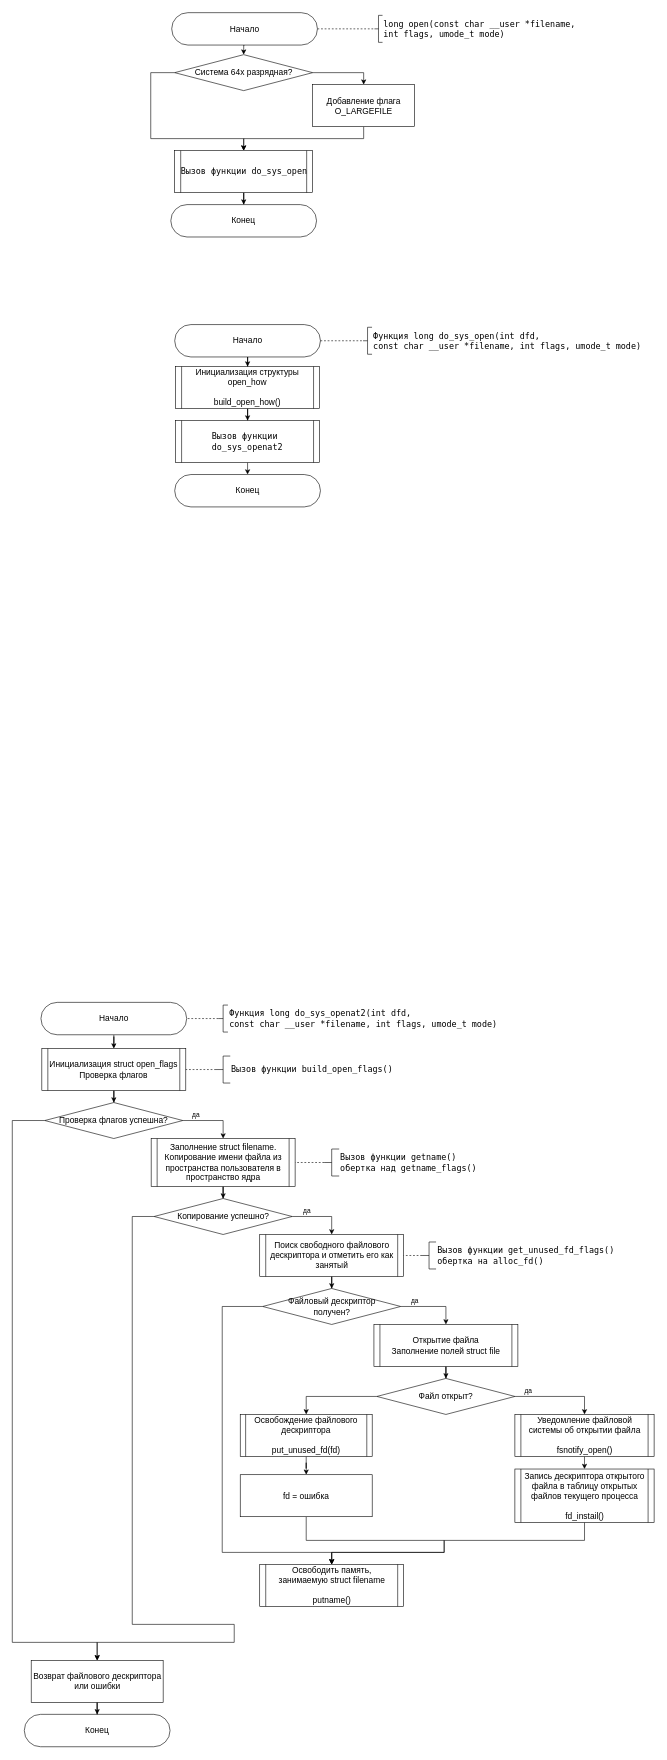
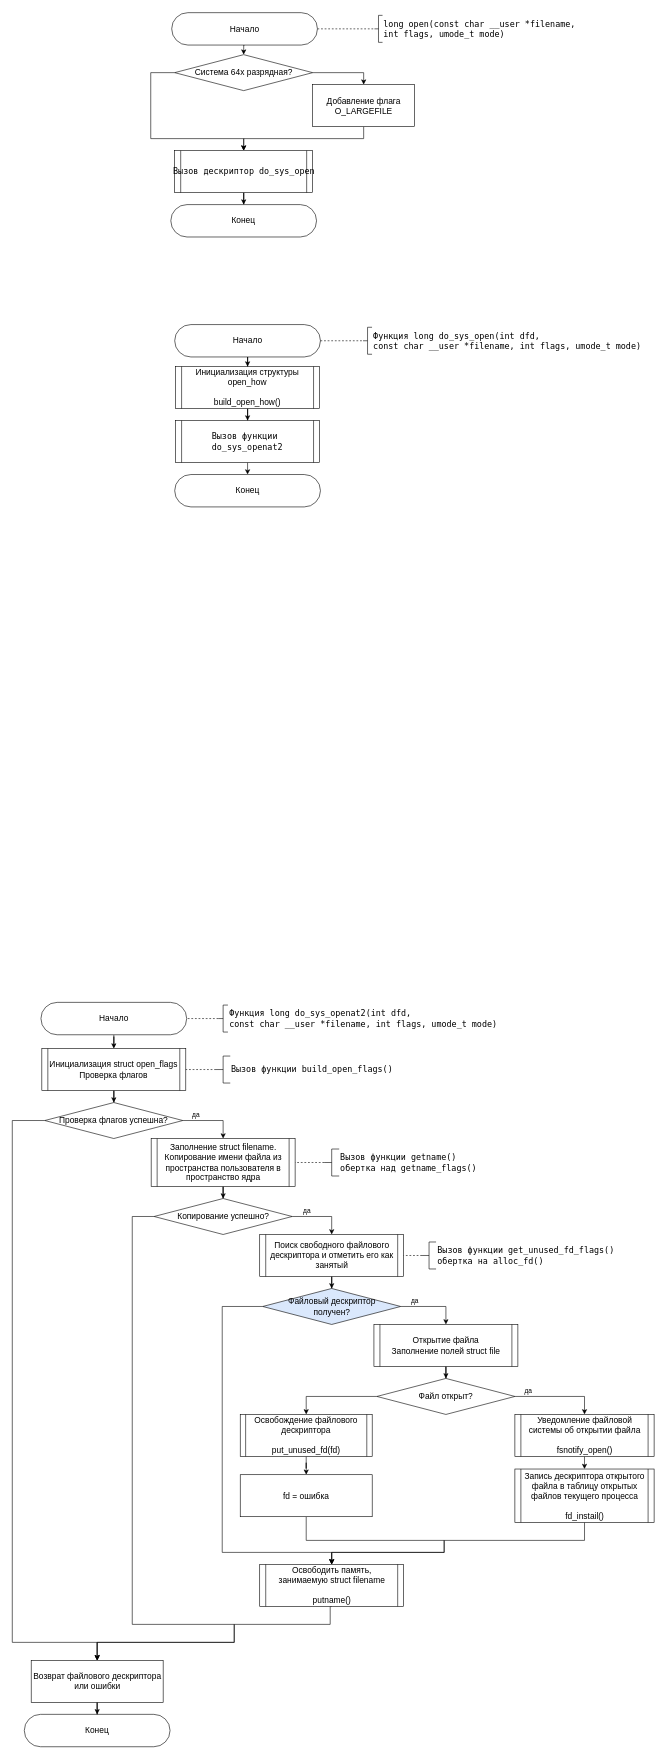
  <mxCell id="0" />
  <mxCell id="1" parent="0" />
  <mxCell id="2" style="edgeStyle=orthogonalEdgeStyle;rounded=0;orthogonalLoop=1;jettySize=auto;html=1;exitX=0.5;exitY=1;exitDx=0;exitDy=0;entryX=0.5;entryY=0;entryDx=0;entryDy=0;" parent="1" source="4" target="8" edge="1"><mxGeometry relative="1" as="geometry" /></mxCell>
  <mxCell id="3" style="edgeStyle=orthogonalEdgeStyle;rounded=0;orthogonalLoop=1;jettySize=auto;html=1;exitX=1;exitY=0.5;exitDx=0;exitDy=0;entryX=0;entryY=0.5;entryDx=0;entryDy=0;entryPerimeter=0;endArrow=none;endFill=0;dashed=1;" parent="1" source="4" target="5" edge="1"><mxGeometry relative="1" as="geometry" /></mxCell>
  <mxCell id="4" value="Начало" style="rounded=1;whiteSpace=wrap;html=1;arcSize=50;fontSize=14;" parent="1" vertex="1"><mxGeometry x="285.75" y="20" width="243" height="54" as="geometry" /></mxCell>
  <mxCell id="5" value="&lt;pre&gt;long open(const char __user *filename, &lt;br/&gt;int flags, umode_t mode)&lt;/pre&gt;" style="strokeWidth=1;html=1;shape=mxgraph.flowchart.annotation_2;align=left;labelPosition=right;pointerEvents=1;fontSize=14;" parent="1" vertex="1"><mxGeometry x="623.75" y="24.5" width="13.5" height="45" as="geometry" /></mxCell>
  <mxCell id="6" style="edgeStyle=orthogonalEdgeStyle;rounded=0;orthogonalLoop=1;jettySize=auto;html=1;exitX=1;exitY=0.5;exitDx=0;exitDy=0;" parent="1" source="8" target="10" edge="1"><mxGeometry relative="1" as="geometry" /></mxCell>
  <mxCell id="7" style="edgeStyle=orthogonalEdgeStyle;rounded=0;orthogonalLoop=1;jettySize=auto;html=1;entryX=0.5;entryY=0;entryDx=0;entryDy=0;" parent="1" source="8" target="16" edge="1"><mxGeometry relative="1" as="geometry"><Array as="points"><mxPoint x="250.75" y="120" /><mxPoint x="250.75" y="230" /><mxPoint x="405.75" y="230" /></Array></mxGeometry></mxCell>
  <mxCell id="8" value="Система 64х разрядная?" style="rhombus;whiteSpace=wrap;html=1;fontSize=14;" parent="1" vertex="1"><mxGeometry x="290.75" y="90" width="230" height="60" as="geometry" /></mxCell>
  <mxCell id="9" style="edgeStyle=orthogonalEdgeStyle;rounded=0;orthogonalLoop=1;jettySize=auto;html=1;entryX=0.5;entryY=0;entryDx=0;entryDy=0;" parent="1" source="10" target="16" edge="1"><mxGeometry relative="1" as="geometry"><mxPoint x="420.75" y="240" as="targetPoint" /><Array as="points"><mxPoint x="605.75" y="230" /><mxPoint x="405.75" y="230" /></Array></mxGeometry></mxCell>
  <mxCell id="10" value="Добавление флага O_LARGEFILE" style="rounded=0;whiteSpace=wrap;html=1;fontSize=14;" parent="1" vertex="1"><mxGeometry x="520.75" y="140" width="170" height="70" as="geometry" /></mxCell>
  <mxCell id="11" value="Конец" style="rounded=1;whiteSpace=wrap;html=1;arcSize=50;fontSize=14;" parent="1" vertex="1"><mxGeometry x="40" y="2857" width="243" height="54" as="geometry" /></mxCell>
  <mxCell id="12" value="&lt;pre&gt;Функция long do_sys_open(int dfd,&lt;br&gt;const char __user *filename, int flags, umode_t mode)&lt;/pre&gt;" style="strokeWidth=1;html=1;shape=mxgraph.flowchart.annotation_2;align=left;labelPosition=right;pointerEvents=1;fontSize=14;" parent="1" vertex="1"><mxGeometry x="604.75" y="544.5" width="15" height="45" as="geometry" /></mxCell>
  <mxCell id="13" style="edgeStyle=orthogonalEdgeStyle;rounded=0;orthogonalLoop=1;jettySize=auto;html=1;exitX=0;exitY=0.5;exitDx=0;exitDy=0;exitPerimeter=0;dashed=1;endArrow=none;endFill=0;entryX=1;entryY=0.5;entryDx=0;entryDy=0;" parent="1" source="14" target="27" edge="1"><mxGeometry relative="1" as="geometry"><mxPoint x="28.5" y="2307" as="targetPoint" /><Array as="points"><mxPoint x="333.5" y="1697" /><mxPoint x="333.5" y="1697" /></Array></mxGeometry></mxCell>
  <mxCell id="14" value="&lt;pre&gt;Функция long do_sys_openat2(int dfd,&lt;br&gt;const char __user *filename, int flags, umode_t mode)&lt;/pre&gt;" style="strokeWidth=1;html=1;shape=mxgraph.flowchart.annotation_2;align=left;labelPosition=right;pointerEvents=1;fontSize=14;" parent="1" vertex="1"><mxGeometry x="363.5" y="1674.5" width="16" height="45" as="geometry" /></mxCell>
  <mxCell id="15" style="edgeStyle=orthogonalEdgeStyle;rounded=0;orthogonalLoop=1;jettySize=auto;html=1;entryX=0.5;entryY=0;entryDx=0;entryDy=0;" parent="1" source="16" target="17" edge="1"><mxGeometry relative="1" as="geometry" /></mxCell>
- <mxCell id="16" value="&lt;pre&gt;Вызов функции do_sys_open&lt;/pre&gt;" style="shape=process;whiteSpace=wrap;html=1;backgroundOutline=1;fontSize=14;size=0.042;" parent="1" vertex="1"><mxGeometry x="290.75" y="250" width="230" height="70" as="geometry" /></mxCell>
+ <mxCell id="16" value="&lt;pre&gt;Вызов дескриптор do_sys_open&lt;/pre&gt;" style="shape=process;whiteSpace=wrap;html=1;backgroundOutline=1;fontSize=14;size=0.042;" parent="1" vertex="1"><mxGeometry x="290.75" y="250" width="230" height="70" as="geometry" /></mxCell>
  <mxCell id="17" value="Конец" style="rounded=1;whiteSpace=wrap;html=1;arcSize=50;fontSize=14;" parent="1" vertex="1"><mxGeometry x="284.25" y="340" width="243" height="54" as="geometry" /></mxCell>
  <mxCell id="18" style="edgeStyle=orthogonalEdgeStyle;rounded=0;orthogonalLoop=1;jettySize=auto;html=1;entryX=0.5;entryY=0;entryDx=0;entryDy=0;" parent="1" source="19" target="22" edge="1"><mxGeometry relative="1" as="geometry" /></mxCell>
  <mxCell id="19" value="Начало" style="rounded=1;whiteSpace=wrap;html=1;arcSize=50;fontSize=14;" parent="1" vertex="1"><mxGeometry x="290.75" y="540" width="243" height="54" as="geometry" /></mxCell>
  <mxCell id="20" style="edgeStyle=orthogonalEdgeStyle;rounded=0;orthogonalLoop=1;jettySize=auto;html=1;exitX=1;exitY=0.5;exitDx=0;exitDy=0;entryX=0;entryY=0.5;entryDx=0;entryDy=0;entryPerimeter=0;endArrow=none;endFill=0;dashed=1;" parent="1" source="19" target="12" edge="1"><mxGeometry relative="1" as="geometry"><mxPoint x="545.25" y="157" as="sourcePoint" /><mxPoint x="640.25" y="157" as="targetPoint" /></mxGeometry></mxCell>
  <mxCell id="21" style="edgeStyle=orthogonalEdgeStyle;rounded=0;orthogonalLoop=1;jettySize=auto;html=1;entryX=0.5;entryY=0;entryDx=0;entryDy=0;" parent="1" source="22" target="24" edge="1"><mxGeometry relative="1" as="geometry" /></mxCell>
  <mxCell id="22" value="Инициализация структуры open_how&lt;br&gt;&lt;br&gt;build_open_how()" style="shape=process;whiteSpace=wrap;html=1;backgroundOutline=1;fontSize=14;size=0.042;" parent="1" vertex="1"><mxGeometry x="292.25" y="610" width="240" height="70" as="geometry" /></mxCell>
  <mxCell id="23" style="edgeStyle=orthogonalEdgeStyle;rounded=0;orthogonalLoop=1;jettySize=auto;html=1;exitX=0.5;exitY=1;exitDx=0;exitDy=0;entryX=0.5;entryY=0;entryDx=0;entryDy=0;" parent="1" source="24" target="25" edge="1"><mxGeometry relative="1" as="geometry" /></mxCell>
  <mxCell id="24" value="&lt;pre&gt;Вызов функции &lt;br&gt;do_sys_openat2&lt;br&gt;&lt;/pre&gt;" style="shape=process;whiteSpace=wrap;html=1;backgroundOutline=1;fontSize=14;size=0.042;" parent="1" vertex="1"><mxGeometry x="292.25" y="700" width="240" height="70" as="geometry" /></mxCell>
  <mxCell id="25" value="Конец" style="rounded=1;whiteSpace=wrap;html=1;arcSize=50;fontSize=14;" parent="1" vertex="1"><mxGeometry x="290.75" y="790" width="243" height="54" as="geometry" /></mxCell>
  <mxCell id="26" style="edgeStyle=orthogonalEdgeStyle;rounded=0;orthogonalLoop=1;jettySize=auto;html=1;entryX=0.5;entryY=0;entryDx=0;entryDy=0;" parent="1" source="27" target="29" edge="1"><mxGeometry relative="1" as="geometry" /></mxCell>
  <mxCell id="27" value="Начало" style="rounded=1;whiteSpace=wrap;html=1;arcSize=50;fontSize=14;" parent="1" vertex="1"><mxGeometry x="67.75" y="1670" width="243" height="54" as="geometry" /></mxCell>
  <mxCell id="28" style="edgeStyle=orthogonalEdgeStyle;rounded=0;orthogonalLoop=1;jettySize=auto;html=1;entryX=0.5;entryY=0;entryDx=0;entryDy=0;" parent="1" source="29" target="35" edge="1"><mxGeometry relative="1" as="geometry" /></mxCell>
  <mxCell id="29" value="&lt;div&gt;Инициализация struct open_flags&lt;/div&gt;&lt;div&gt;Проверка флагов&lt;br&gt;&lt;/div&gt;" style="shape=process;whiteSpace=wrap;html=1;backgroundOutline=1;fontSize=14;size=0.042;" parent="1" vertex="1"><mxGeometry x="69.25" y="1747" width="240" height="70" as="geometry" /></mxCell>
  <mxCell id="30" value="&lt;pre&gt;Вызов функции build_open_flags()&lt;/pre&gt;" style="strokeWidth=1;html=1;shape=mxgraph.flowchart.annotation_2;align=left;labelPosition=right;pointerEvents=1;fontSize=14;" parent="1" vertex="1"><mxGeometry x="359.62" y="1759.5" width="23.75" height="45" as="geometry" /></mxCell>
  <mxCell id="31" style="edgeStyle=orthogonalEdgeStyle;rounded=0;orthogonalLoop=1;jettySize=auto;html=1;dashed=1;endArrow=none;endFill=0;entryX=1;entryY=0.5;entryDx=0;entryDy=0;exitX=0;exitY=0.5;exitDx=0;exitDy=0;exitPerimeter=0;" parent="1" source="30" target="29" edge="1"><mxGeometry relative="1" as="geometry"><mxPoint x="320.5" y="1707" as="targetPoint" /><mxPoint x="353.5" y="1827" as="sourcePoint" /><Array as="points" /></mxGeometry></mxCell>
  <mxCell id="32" style="edgeStyle=orthogonalEdgeStyle;rounded=0;orthogonalLoop=1;jettySize=auto;html=1;entryX=0.5;entryY=0;entryDx=0;entryDy=0;" parent="1" source="35" target="38" edge="1"><mxGeometry relative="1" as="geometry"><mxPoint x="371.5" y="1919" as="targetPoint" /><Array as="points"><mxPoint x="371.5" y="1867" /></Array></mxGeometry></mxCell>
  <mxCell id="33" value="да" style="edgeLabel;html=1;align=center;verticalAlign=middle;resizable=0;points=[];" parent="32" vertex="1" connectable="0"><mxGeometry x="-0.566" y="2" relative="1" as="geometry"><mxPoint y="-8" as="offset" /></mxGeometry></mxCell>
  <mxCell id="34" style="edgeStyle=orthogonalEdgeStyle;rounded=0;orthogonalLoop=1;jettySize=auto;html=1;entryX=0.5;entryY=0;entryDx=0;entryDy=0;exitX=0;exitY=0.5;exitDx=0;exitDy=0;" parent="1" source="35" target="66" edge="1"><mxGeometry relative="1" as="geometry"><Array as="points"><mxPoint x="20" y="1867" /><mxPoint x="20" y="2737" /><mxPoint x="161" y="2737" /></Array></mxGeometry></mxCell>
  <mxCell id="35" value="Проверка флагов успешна?" style="rhombus;whiteSpace=wrap;html=1;fontSize=14;" parent="1" vertex="1"><mxGeometry x="74.25" y="1837" width="230" height="60" as="geometry" /></mxCell>
  <mxCell id="36" value="&lt;pre&gt;Вызов функции getname()&lt;br&gt;обертка над getname_flags()&lt;/pre&gt;" style="strokeWidth=1;html=1;shape=mxgraph.flowchart.annotation_2;align=left;labelPosition=right;pointerEvents=1;fontSize=14;" parent="1" vertex="1"><mxGeometry x="540" y="1914.5" width="25" height="45" as="geometry" /></mxCell>
  <mxCell id="37" style="edgeStyle=orthogonalEdgeStyle;rounded=0;orthogonalLoop=1;jettySize=auto;html=1;entryX=0.5;entryY=0;entryDx=0;entryDy=0;" parent="1" source="38" target="42" edge="1"><mxGeometry relative="1" as="geometry" /></mxCell>
  <mxCell id="38" value="Заполнение struct filename. Копирование имени файла из пространства пользователя в пространство ядра" style="shape=process;whiteSpace=wrap;html=1;backgroundOutline=1;fontSize=14;size=0.042;" parent="1" vertex="1"><mxGeometry x="251.5" y="1897" width="240" height="80" as="geometry" /></mxCell>
  <mxCell id="39" style="edgeStyle=orthogonalEdgeStyle;rounded=0;orthogonalLoop=1;jettySize=auto;html=1;dashed=1;endArrow=none;endFill=0;entryX=1;entryY=0.5;entryDx=0;entryDy=0;exitX=0;exitY=0.5;exitDx=0;exitDy=0;exitPerimeter=0;" parent="1" source="36" target="38" edge="1"><mxGeometry relative="1" as="geometry"><mxPoint x="319.5" y="1792" as="targetPoint" /><mxPoint x="369.5" y="1792" as="sourcePoint" /><Array as="points" /></mxGeometry></mxCell>
  <mxCell id="40" style="edgeStyle=orthogonalEdgeStyle;rounded=0;orthogonalLoop=1;jettySize=auto;html=1;entryX=0.5;entryY=0;entryDx=0;entryDy=0;exitX=0;exitY=0.5;exitDx=0;exitDy=0;" parent="1" source="42" target="66" edge="1"><mxGeometry relative="1" as="geometry"><mxPoint x="220" y="2629.857" as="targetPoint" /><Array as="points"><mxPoint x="220" y="2027" /><mxPoint x="220" y="2707" /><mxPoint x="390" y="2707" /><mxPoint x="390" y="2737" /><mxPoint x="161" y="2737" /></Array></mxGeometry></mxCell>
  <mxCell id="41" value="да" style="edgeStyle=orthogonalEdgeStyle;rounded=0;orthogonalLoop=1;jettySize=auto;html=1;entryX=0.5;entryY=0;entryDx=0;entryDy=0;exitX=1;exitY=0.5;exitDx=0;exitDy=0;" parent="1" source="42" target="44" edge="1"><mxGeometry x="-0.51" y="10" relative="1" as="geometry"><mxPoint as="offset" /></mxGeometry></mxCell>
  <mxCell id="42" value="Копирование успешно?" style="rhombus;whiteSpace=wrap;html=1;fontSize=14;" parent="1" vertex="1"><mxGeometry x="256.5" y="1997" width="230" height="60" as="geometry" /></mxCell>
  <mxCell id="43" style="edgeStyle=orthogonalEdgeStyle;rounded=0;orthogonalLoop=1;jettySize=auto;html=1;entryX=0.5;entryY=0;entryDx=0;entryDy=0;" parent="1" source="44" target="49" edge="1"><mxGeometry relative="1" as="geometry" /></mxCell>
  <mxCell id="44" value="Поиск свободного файлового дескриптора и отметить его как занятый" style="shape=process;whiteSpace=wrap;html=1;backgroundOutline=1;fontSize=14;size=0.042;" parent="1" vertex="1"><mxGeometry x="432.5" y="2057" width="240" height="70" as="geometry" /></mxCell>
  <mxCell id="45" value="&lt;pre&gt;Вызов функции get_unused_fd_flags()&lt;br/&gt;обертка на alloc_fd()&lt;/pre&gt;" style="strokeWidth=1;html=1;shape=mxgraph.flowchart.annotation_2;align=left;labelPosition=right;pointerEvents=1;fontSize=14;" parent="1" vertex="1"><mxGeometry x="703.12" y="2069.5" width="23.38" height="45" as="geometry" /></mxCell>
  <mxCell id="46" style="edgeStyle=orthogonalEdgeStyle;rounded=0;orthogonalLoop=1;jettySize=auto;html=1;dashed=1;endArrow=none;endFill=0;entryX=1;entryY=0.5;entryDx=0;entryDy=0;exitX=0;exitY=0.5;exitDx=0;exitDy=0;exitPerimeter=0;" parent="1" source="45" target="44" edge="1"><mxGeometry relative="1" as="geometry"><mxPoint x="502" y="1947" as="targetPoint" /><mxPoint x="550" y="1947" as="sourcePoint" /><Array as="points" /></mxGeometry></mxCell>
  <mxCell id="47" value="да" style="edgeStyle=orthogonalEdgeStyle;rounded=0;orthogonalLoop=1;jettySize=auto;html=1;entryX=0.5;entryY=0;entryDx=0;entryDy=0;exitX=1;exitY=0.5;exitDx=0;exitDy=0;" parent="1" source="49" target="51" edge="1"><mxGeometry x="-0.573" y="10" relative="1" as="geometry"><mxPoint as="offset" /></mxGeometry></mxCell>
  <mxCell id="48" style="edgeStyle=orthogonalEdgeStyle;rounded=0;orthogonalLoop=1;jettySize=auto;html=1;entryX=0.5;entryY=0;entryDx=0;entryDy=0;exitX=0;exitY=0.5;exitDx=0;exitDy=0;" parent="1" source="49" target="64" edge="1"><mxGeometry relative="1" as="geometry"><mxPoint x="350" y="2547" as="targetPoint" /><Array as="points"><mxPoint x="370" y="2177" /><mxPoint x="370" y="2587" /><mxPoint x="553" y="2587" /></Array></mxGeometry></mxCell>
- <mxCell id="49" value="Файловый дескриптор &lt;br&gt;получен?" style="rhombus;whiteSpace=wrap;html=1;fontSize=14;" parent="1" vertex="1"><mxGeometry x="437.5" y="2147" width="230" height="60" as="geometry" /></mxCell>
+ <mxCell id="49" value="Файловый дескриптор &lt;br&gt;получен?" style="rhombus;whiteSpace=wrap;html=1;fontSize=14;fillColor=#dae8fc;" parent="1" vertex="1"><mxGeometry x="437.5" y="2147" width="230" height="60" as="geometry" /></mxCell>
  <mxCell id="50" style="edgeStyle=orthogonalEdgeStyle;rounded=0;orthogonalLoop=1;jettySize=auto;html=1;entryX=0.5;entryY=0;entryDx=0;entryDy=0;" parent="1" source="51" target="54" edge="1"><mxGeometry relative="1" as="geometry" /></mxCell>
  <mxCell id="51" value="&lt;div&gt;Открытие файла &lt;br&gt;&lt;/div&gt;&lt;div&gt;Заполнение полей struct file&lt;/div&gt;" style="shape=process;whiteSpace=wrap;html=1;backgroundOutline=1;fontSize=14;size=0.042;" parent="1" vertex="1"><mxGeometry x="622.91" y="2207" width="240" height="70" as="geometry" /></mxCell>
  <mxCell id="52" style="edgeStyle=orthogonalEdgeStyle;rounded=0;orthogonalLoop=1;jettySize=auto;html=1;exitX=0;exitY=0.5;exitDx=0;exitDy=0;entryX=0.5;entryY=0;entryDx=0;entryDy=0;" parent="1" source="54" target="56" edge="1"><mxGeometry relative="1" as="geometry" /></mxCell>
  <mxCell id="53" value="да" style="edgeStyle=orthogonalEdgeStyle;rounded=0;orthogonalLoop=1;jettySize=auto;html=1;exitX=1;exitY=0.5;exitDx=0;exitDy=0;entryX=0.5;entryY=0;entryDx=0;entryDy=0;" parent="1" source="54" target="58" edge="1"><mxGeometry x="-0.698" y="10" relative="1" as="geometry"><mxPoint as="offset" /></mxGeometry></mxCell>
  <mxCell id="54" value="Файл открыт?" style="rhombus;whiteSpace=wrap;html=1;fontSize=14;" parent="1" vertex="1"><mxGeometry x="627.91" y="2297" width="230" height="60" as="geometry" /></mxCell>
  <mxCell id="55" style="edgeStyle=orthogonalEdgeStyle;rounded=0;orthogonalLoop=1;jettySize=auto;html=1;entryX=0.5;entryY=0;entryDx=0;entryDy=0;" parent="1" source="56" target="62" edge="1"><mxGeometry relative="1" as="geometry" /></mxCell>
  <mxCell id="56" value="&lt;div&gt;Освобождение файлового дескриптора&lt;/div&gt;&lt;div&gt;&lt;br&gt;&lt;/div&gt;put_unused_fd(fd)" style="shape=process;whiteSpace=wrap;html=1;backgroundOutline=1;fontSize=14;size=0.042;" parent="1" vertex="1"><mxGeometry x="400" y="2357" width="220" height="70" as="geometry" /></mxCell>
  <mxCell id="57" style="edgeStyle=orthogonalEdgeStyle;rounded=0;orthogonalLoop=1;jettySize=auto;html=1;exitX=0.5;exitY=1;exitDx=0;exitDy=0;entryX=0.5;entryY=0;entryDx=0;entryDy=0;" parent="1" source="58" target="60" edge="1"><mxGeometry relative="1" as="geometry" /></mxCell>
  <mxCell id="58" value="&lt;div&gt;Уведомление файловой системы об открытии файла&lt;/div&gt;&lt;div&gt;&lt;br&gt;&lt;/div&gt;&lt;span style=&quot;text-align: left&quot;&gt;fsnotify_open()&lt;/span&gt;" style="shape=process;whiteSpace=wrap;html=1;backgroundOutline=1;fontSize=14;size=0.042;" parent="1" vertex="1"><mxGeometry x="857.91" y="2357" width="232.09" height="70" as="geometry" /></mxCell>
  <mxCell id="59" style="edgeStyle=orthogonalEdgeStyle;rounded=0;orthogonalLoop=1;jettySize=auto;html=1;entryX=0.5;entryY=0;entryDx=0;entryDy=0;" parent="1" source="60" target="64" edge="1"><mxGeometry relative="1" as="geometry"><Array as="points"><mxPoint x="974" y="2567" /><mxPoint x="740" y="2567" /><mxPoint x="740" y="2587" /><mxPoint x="553" y="2587" /></Array></mxGeometry></mxCell>
  <mxCell id="60" value="&lt;div&gt;Запись дескриптора открытого файла в таблицу открытых файлов текущего процесса&lt;/div&gt;&lt;div&gt;&lt;br&gt;&lt;/div&gt;&lt;span style=&quot;text-align: left&quot;&gt;fd_instail()&lt;/span&gt;" style="shape=process;whiteSpace=wrap;html=1;backgroundOutline=1;fontSize=14;size=0.042;" parent="1" vertex="1"><mxGeometry x="857.91" y="2448" width="232.09" height="89" as="geometry" /></mxCell>
  <mxCell id="61" style="edgeStyle=orthogonalEdgeStyle;rounded=0;orthogonalLoop=1;jettySize=auto;html=1;entryX=0.5;entryY=0;entryDx=0;entryDy=0;" parent="1" source="62" target="64" edge="1"><mxGeometry relative="1" as="geometry"><mxPoint x="590" y="2587" as="targetPoint" /><Array as="points"><mxPoint x="510" y="2567" /><mxPoint x="740" y="2567" /><mxPoint x="740" y="2587" /><mxPoint x="553" y="2587" /></Array></mxGeometry></mxCell>
  <mxCell id="62" value="fd = ошибка" style="rounded=0;whiteSpace=wrap;html=1;fontSize=14;" parent="1" vertex="1"><mxGeometry x="400" y="2457.5" width="220" height="70" as="geometry" /></mxCell>
+ <mxCell id="63" style="edgeStyle=orthogonalEdgeStyle;rounded=0;orthogonalLoop=1;jettySize=auto;html=1;exitX=0.5;exitY=1;exitDx=0;exitDy=0;entryX=0.5;entryY=0;entryDx=0;entryDy=0;" parent="1" source="64" target="66" edge="1"><mxGeometry relative="1" as="geometry"><mxPoint x="161" y="2817" as="targetPoint" /><Array as="points"><mxPoint x="550" y="2677" /><mxPoint x="550" y="2707" /><mxPoint x="390" y="2707" /><mxPoint x="390" y="2737" /><mxPoint x="161" y="2737" /></Array></mxGeometry></mxCell>
  <mxCell id="64" value="&lt;div&gt;Освободить память, занимаемую struct filename&lt;/div&gt;&lt;div&gt;&lt;br&gt;&lt;/div&gt;&lt;div&gt;putname()&lt;br&gt;&lt;/div&gt;" style="shape=process;whiteSpace=wrap;html=1;backgroundOutline=1;fontSize=14;size=0.042;" parent="1" vertex="1"><mxGeometry x="432.5" y="2607" width="240" height="70" as="geometry" /></mxCell>
  <mxCell id="65" style="edgeStyle=orthogonalEdgeStyle;rounded=0;orthogonalLoop=1;jettySize=auto;html=1;entryX=0.5;entryY=0;entryDx=0;entryDy=0;" parent="1" source="66" target="11" edge="1"><mxGeometry relative="1" as="geometry" /></mxCell>
  <mxCell id="66" value="Возврат файлового дескриптора или ошибки" style="rounded=0;whiteSpace=wrap;html=1;fontSize=14;" parent="1" vertex="1"><mxGeometry x="51.5" y="2767" width="220" height="70" as="geometry" /></mxCell>
